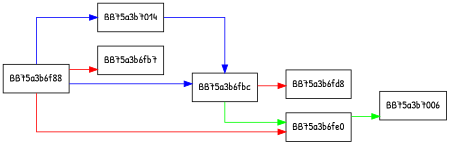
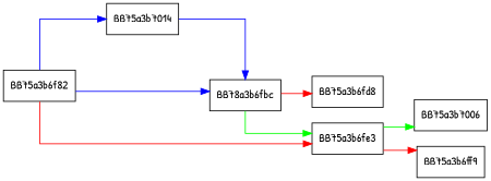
  digraph {
    fontname="Patrick Hand"
    rankdir=LR
    splines=ortho
    node [fontname="Patrick Hand" shape=box]
    edge [color=red fontname="Patrick Hand"]
-   BB75a3b6f88
+   BB75a3b6f88 [label=BB75a3b6f82]
    BB75a3b7014
-   BB75a3b6fb7
-   BB75a3b6fbc
-   BB75a3b6fe3 [label=BB75a3b6fe0]
+   BB75a3b6fbc [label=BB78a3b6fbc]
+   BB75a3b6fe3
    BB75a3b6fd8
    BB75a3b7006
+   BB75a3b6ff9
    BB75a3b6f88 -> BB75a3b7014 [color=blue]
-   BB75a3b6f88 -> BB75a3b6fb7
    BB75a3b6f88 -> BB75a3b6fbc [color=blue]
    BB75a3b6f88 -> BB75a3b6fe3
    BB75a3b7014 -> BB75a3b6fbc [color=blue]
    BB75a3b6fbc -> BB75a3b6fe3 [color=green]
    BB75a3b6fbc -> BB75a3b6fd8
    BB75a3b6fe3 -> BB75a3b7006 [color=green]
+   BB75a3b6fe3 -> BB75a3b6ff9
  }
